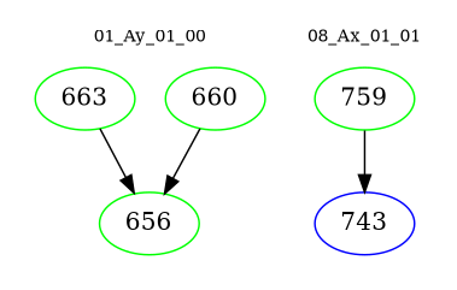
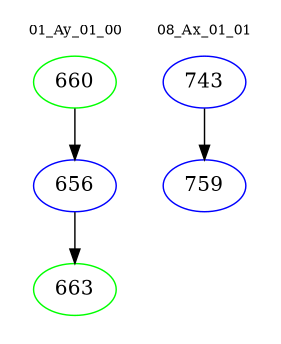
  digraph {
    node [color=green]
    edge [color=black]
    n1 [label=660]
-   n2 [label=656]
+   n2 [color=blue label=656]
    n3 [label=663]
-   n4 [label=759]
+   n4 [color=blue label=759]
    n5 [color=blue label=743]
    subgraph cluster_1 {
      color=white
      fontsize=10
      label="01_Ay_01_00"
      n1
      n2
      n3
    }
    subgraph cluster_2 {
      color=white
      fontsize=10
      label="08_Ax_01_01"
      n4
      n5
    }
    n1 -> n2
-   n3 -> n2
-   n4 -> n5
+   n2 -> n3
+   n5 -> n4
  }
